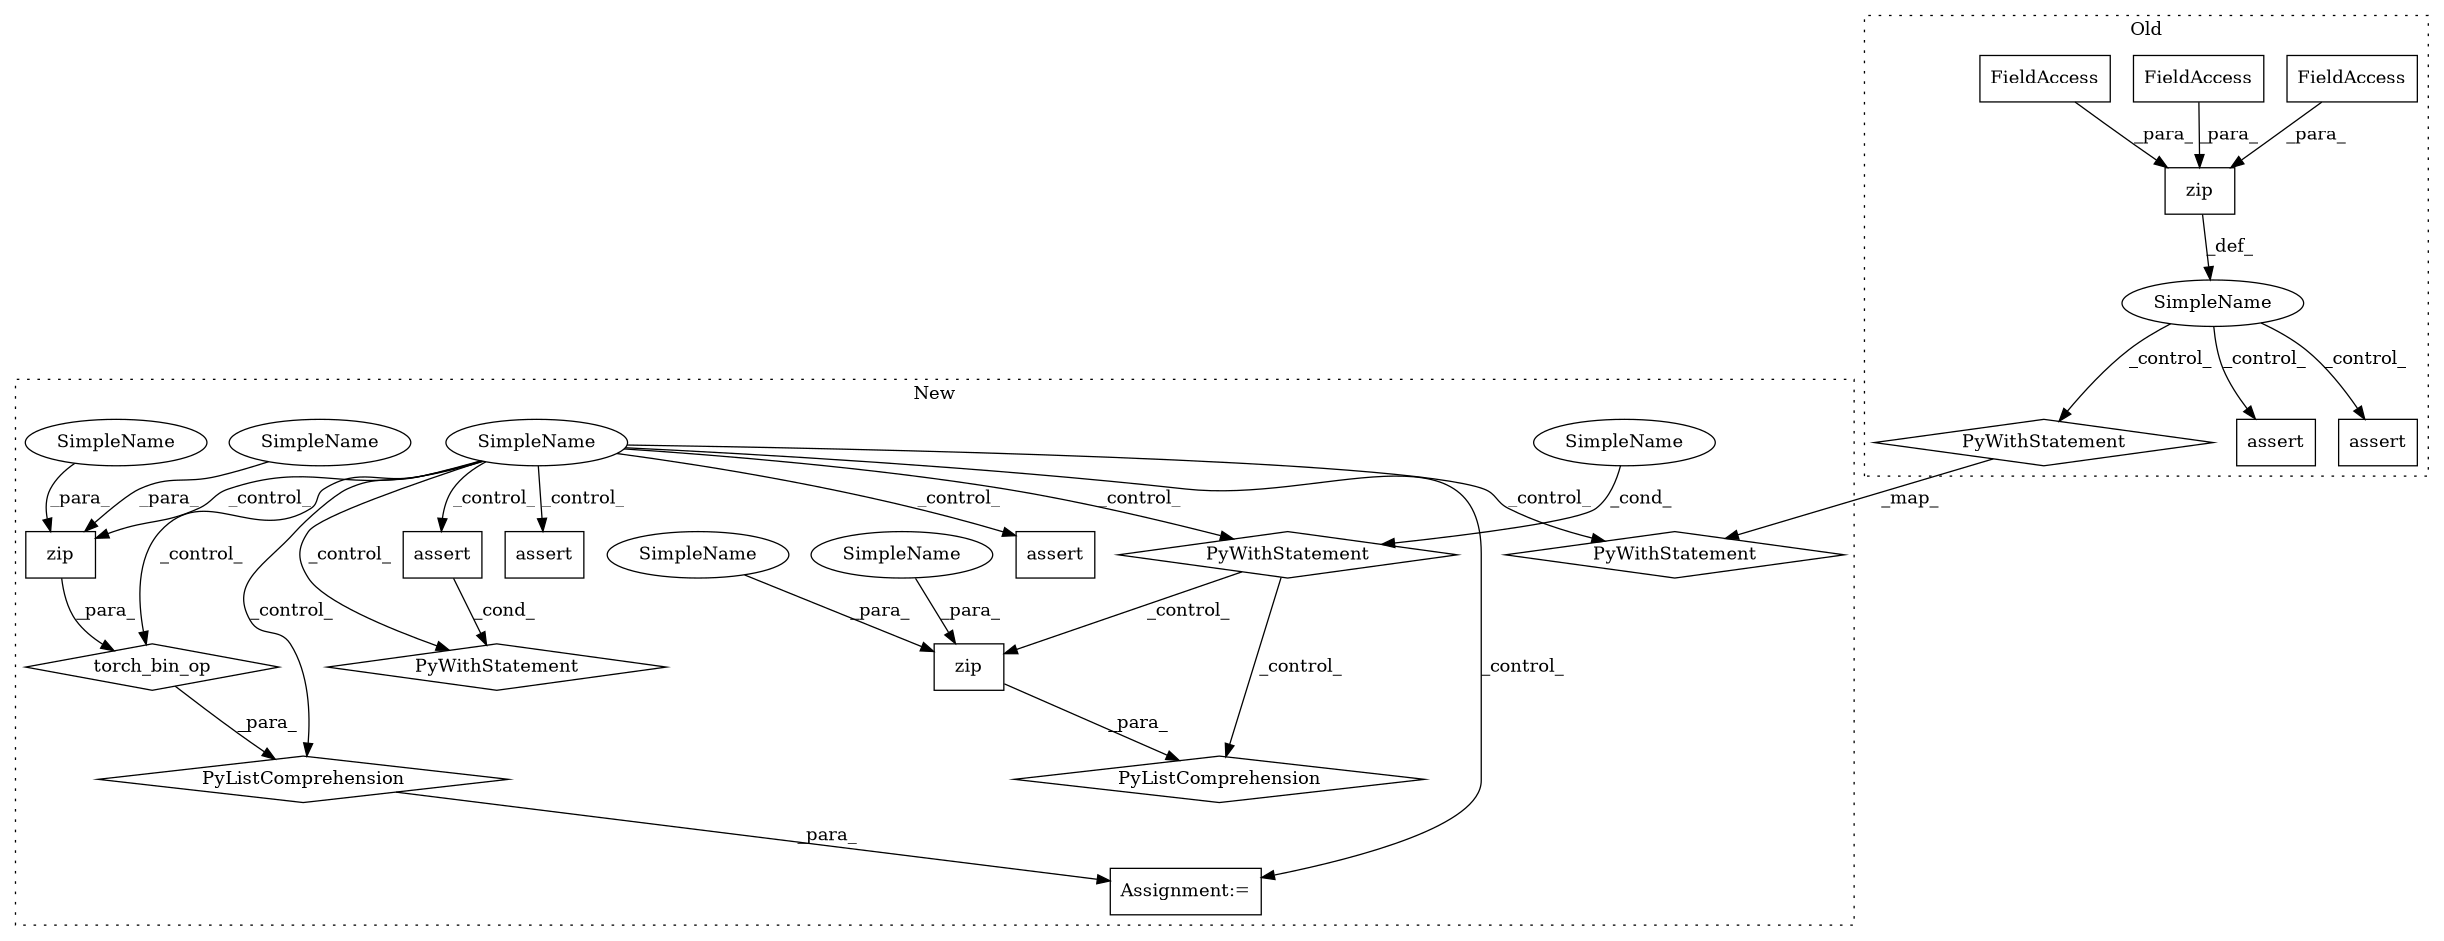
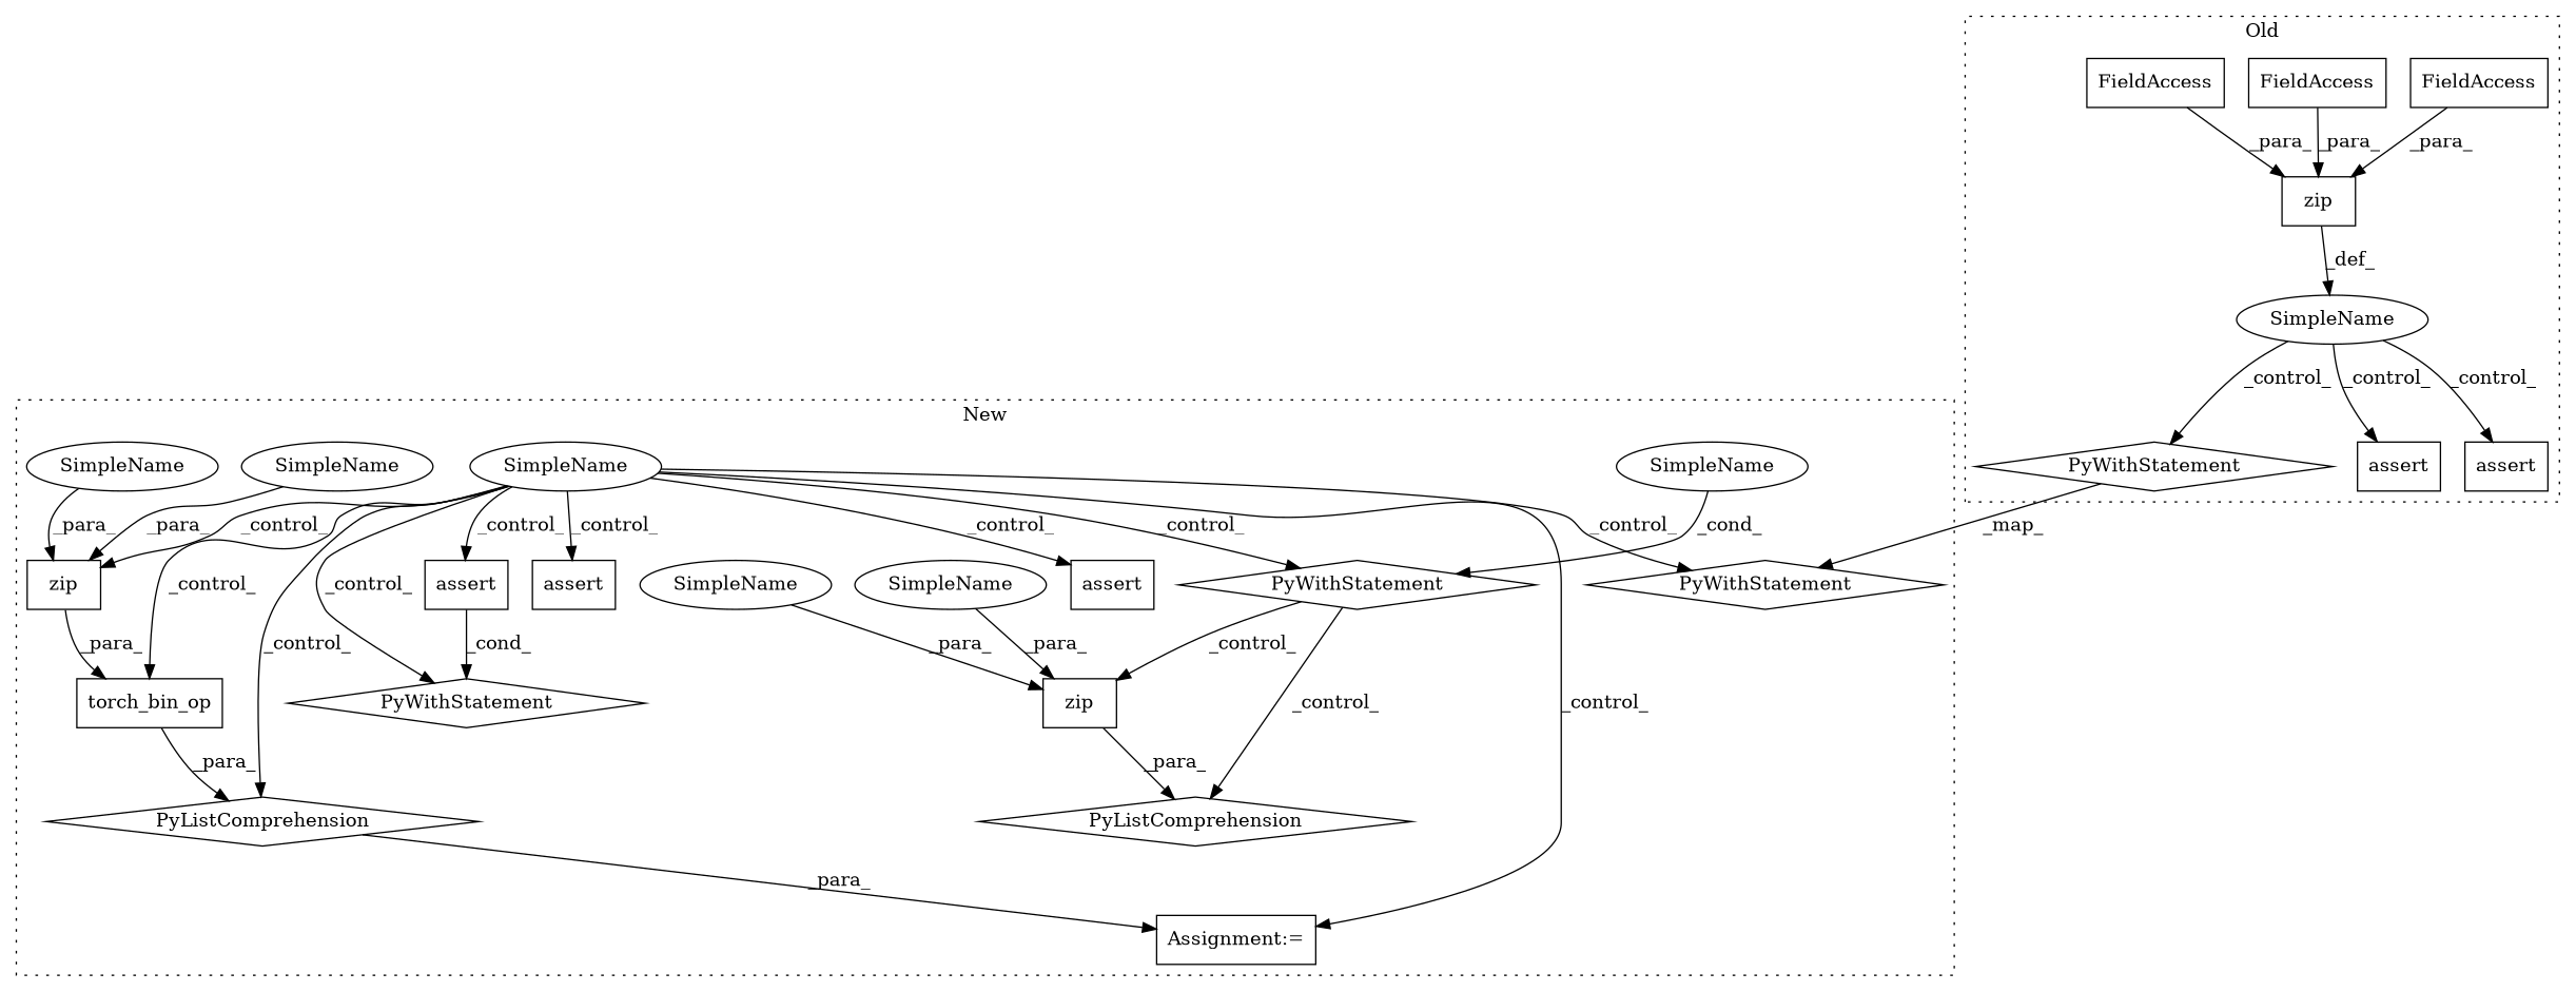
  digraph {
    node [a=32 l="10,2" shape=box]
    n1 [l="4,1" label=zip s="27998,28063"]
    n2 [a=104 label=PyWithStatement s="29558,29665" shape=diamond]
    n3 [a=22 l=18 label=FieldAccess s=28045]
    n4 [l="12,-5" label=assert s="29347,29551"]
    n5 [a=22 l=20 label=FieldAccess s=28002]
    n6 [l="12,-5" label=assert s="29867,30019"]
    n7 [a=22 l=21 label=FieldAccess s=28023]
    n8 [a=42 l=12 label=SimpleName s=27983 shape=ellipse]
-   n9 [l="13,1" label=torch_bin_op s="29163,29179" shape=diamond]
+   n9 [l="13,1" label=torch_bin_op s="29163,29179"]
    n10 [a=42 label=SimpleName shape=ellipse l=""]
    n11 [a=104 label=PyWithStatement s="28552,28650" shape=diamond]
    n12 [a=104 label=PyWithStatement s="29364,29471" shape=diamond]
    n13 [a=42 label=SimpleName shape=ellipse l=""]
    n14 [a=109 l=171 label=PyListComprehension s=28689 shape=diamond]
    n15 [l="12,1" label=assert s="29327,29351"]
    n16 [l="4,1" label=zip s="29279,29298"]
    n17 [l="18,1" label=assert s="28388,28470"]
    n18 [a=104 label=PyWithStatement s="28882,28980" shape=diamond]
    n19 [l="18,1" label=assert s="28897,28979"]
    n20 [a=109 l=153 label=PyListComprehension s=29163 shape=diamond]
    n21 [a=7 l=18 label="Assignment:=" s=29145]
    n22 [l="4,1" label=zip s="28823,28842"]
    n23 [a=42 l=7 label=SimpleName s=29283 shape=ellipse]
    n24 [a=42 l=7 label=SimpleName s=28827 shape=ellipse]
    n25 [a=42 l=7 label=SimpleName s=28835 shape=ellipse]
    n26 [a=42 l=7 label=SimpleName s=29291 shape=ellipse]
    subgraph cluster_1 {
      label=Old
      style=dotted
      n1
      n2
      n3
      n4
      n5
      n6
      n7
      n8
    }
    subgraph cluster_2 {
      label=New
      style=dotted
      n9
      n10
      n11
      n12
      n13
      n14
      n15
      n16
      n17
      n18
      n19
      n20
      n21
      n22
      n23
      n24
      n25
      n26
    }
    n1 -> n8 [label=_def_]
    n2 -> n12 [label=_map_]
    n3 -> n1 [label=_para_]
    n5 -> n1 [label=_para_]
    n7 -> n1 [label=_para_]
    n8 -> n2 [label=_control_]
    n8 -> n4 [label=_control_]
    n8 -> n6 [label=_control_]
    n9 -> n20 [label=_para_]
    n10 -> n9 [label=_control_]
    n10 -> n11 [label=_control_]
    n10 -> n12 [label=_control_]
    n10 -> n15 [label=_control_]
    n10 -> n16 [label=_control_]
    n10 -> n17 [label=_control_]
    n10 -> n18 [label=_control_]
    n10 -> n19 [label=_control_]
    n10 -> n20 [label=_control_]
    n10 -> n21 [label=_control_]
    n11 -> n14 [label=_control_]
    n11 -> n22 [label=_control_]
    n13 -> n11 [label=_cond_]
    n16 -> n9 [label=_para_]
    n19 -> n18 [label=_cond_]
    n20 -> n21 [label=_para_]
    n22 -> n14 [label=_para_]
    n23 -> n16 [label=_para_]
    n24 -> n22 [label=_para_]
    n25 -> n22 [label=_para_]
    n26 -> n16 [label=_para_]
  }
